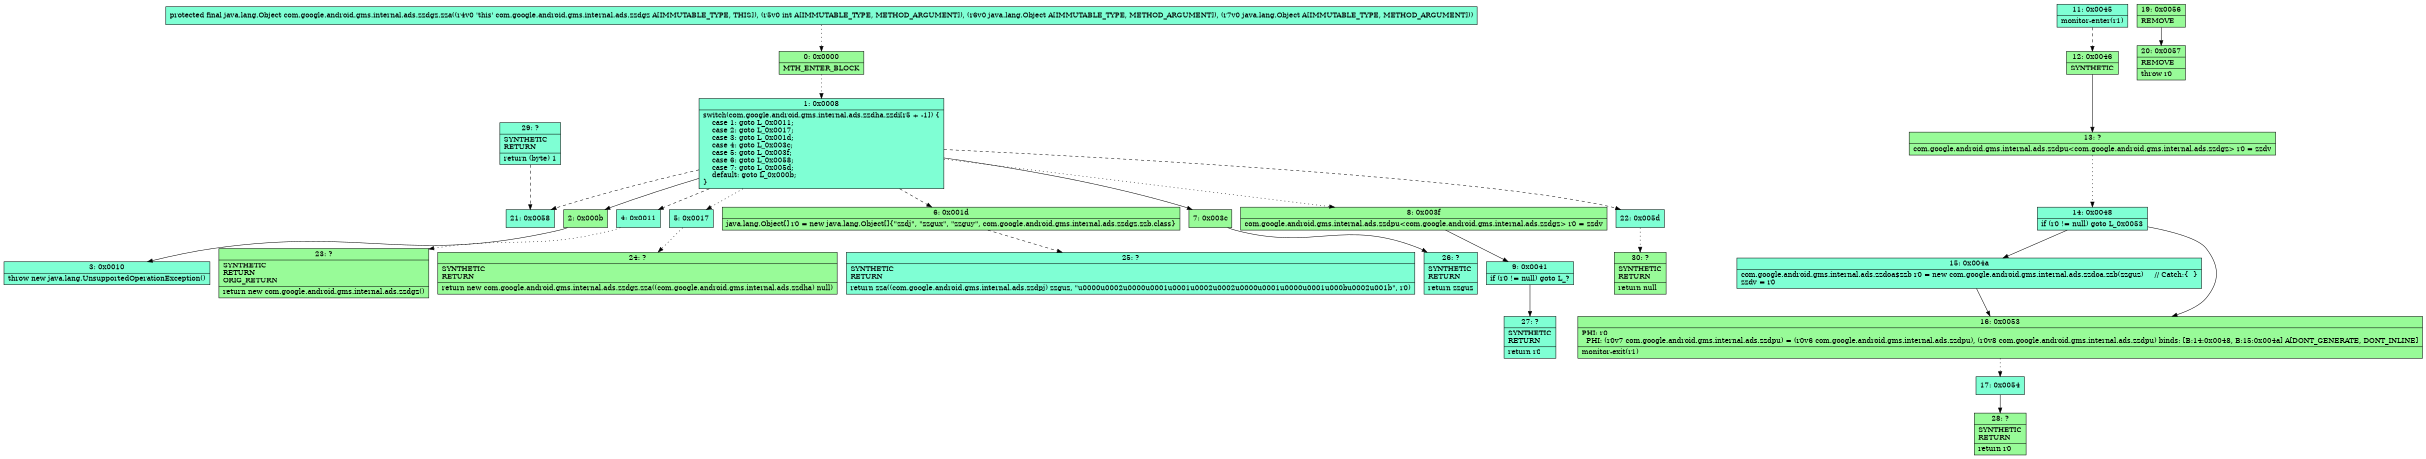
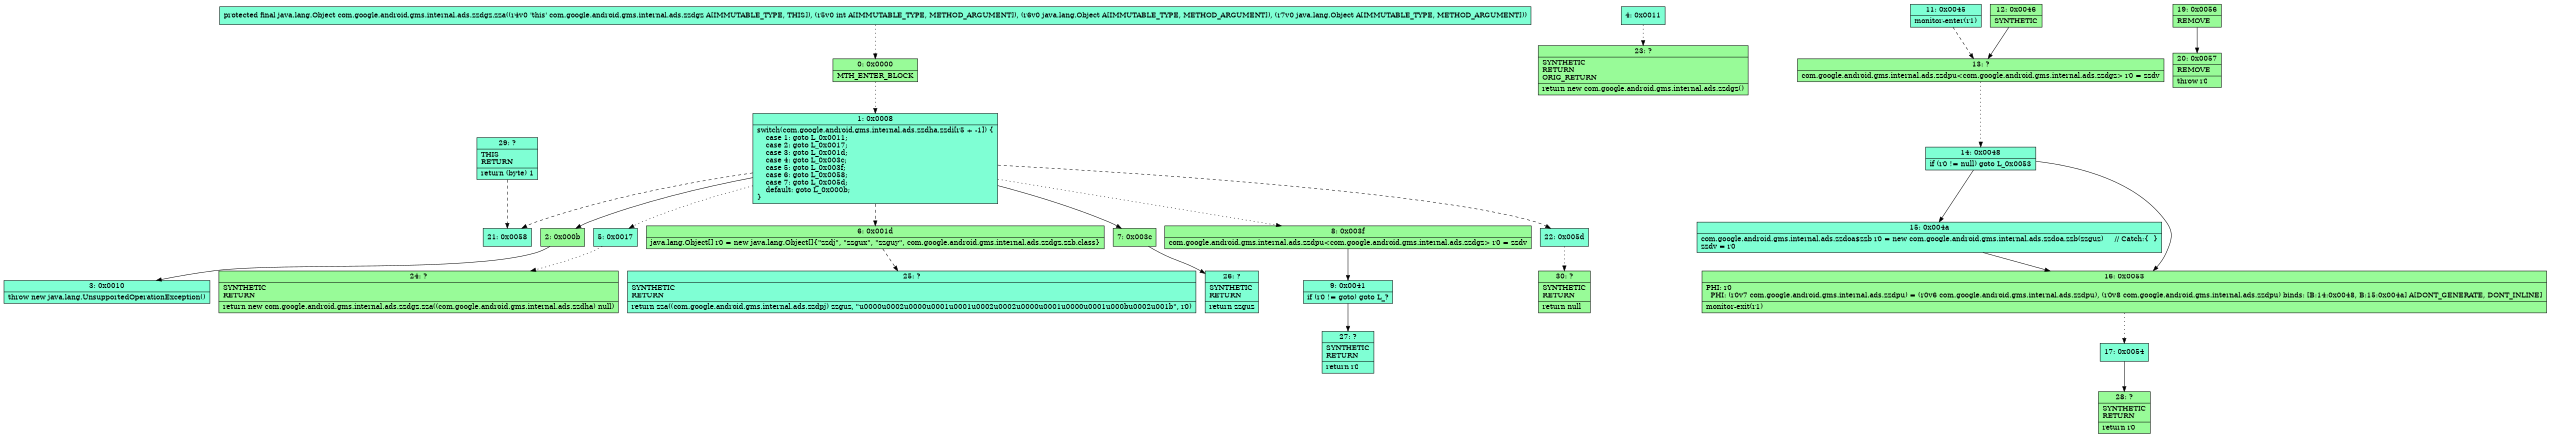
  digraph {
    node [fillcolor=aquamarine shape=record style=filled]
    edge [style=solid]
    n1 [fillcolor=palegreen label="{0\:\ 0x0000|MTH_ENTER_BLOCK\l}"]
    n2 [label="{1\:\ 0x0008|switch(com.google.android.gms.internal.ads.zzdha.zzdi[r5 + \-1]) \{\l    case 1: goto L_0x0011;\l    case 2: goto L_0x0017;\l    case 3: goto L_0x001d;\l    case 4: goto L_0x003c;\l    case 5: goto L_0x003f;\l    case 6: goto L_0x0058;\l    case 7: goto L_0x005d;\l    default: goto L_0x000b;\l\}\l}"]
    n3 [fillcolor=palegreen label="{2\:\ 0x000b}"]
    n4 [label="{4\:\ 0x0011}"]
    n5 [label="{5\:\ 0x0017}"]
    n6 [fillcolor=palegreen label="{6\:\ 0x001d|java.lang.Object[] r0 = new java.lang.Object[]\{\"zzdj\", \"zzgux\", \"zzguy\", com.google.android.gms.internal.ads.zzdgz.zzb.class\}\l}"]
    n7 [fillcolor=palegreen label="{7\:\ 0x003c}"]
    n8 [fillcolor=palegreen label="{8\:\ 0x003f|com.google.android.gms.internal.ads.zzdpu\<com.google.android.gms.internal.ads.zzdgz\> r0 = zzdv\l}"]
    n9 [label="{21\:\ 0x0058}"]
    n10 [label="{22\:\ 0x005d}"]
    n11 [label="{3\:\ 0x0010|throw new java.lang.UnsupportedOperationException()\l}"]
    n12 [fillcolor=palegreen label="{23\:\ ?|SYNTHETIC\lRETURN\lORIG_RETURN\l|return new com.google.android.gms.internal.ads.zzdgz()\l}"]
    n13 [fillcolor=palegreen label="{24\:\ ?|SYNTHETIC\lRETURN\l|return new com.google.android.gms.internal.ads.zzdgz.zza((com.google.android.gms.internal.ads.zzdha) null)\l}"]
    n14 [label="{25\:\ ?|SYNTHETIC\lRETURN\l|return zza((com.google.android.gms.internal.ads.zzdpj) zzguz, \"u0000u0002u0000u0001u0001u0002u0002u0000u0001u0000u0001u000bu0002u001b\", r0)\l}"]
    n15 [label="{26\:\ ?|SYNTHETIC\lRETURN\l|return zzguz\l}"]
-   n16 [label="{9\:\ 0x0041|if (r0 != null) goto L_?\l}"]
+   n16 [label="{9\:\ 0x0041|if (r0 != goto) goto L_?\l}"]
    n17 [fillcolor=palegreen label="{30\:\ ?|SYNTHETIC\lRETURN\l|return null\l}"]
    n18 [label="{27\:\ ?|SYNTHETIC\lRETURN\l|return r0\l}"]
    n19 [label="{11\:\ 0x0045|monitor\-enter(r1)\l}"]
    n20 [fillcolor=palegreen label="{12\:\ 0x0046|SYNTHETIC\l}"]
    n21 [fillcolor=palegreen label="{13\:\ ?|com.google.android.gms.internal.ads.zzdpu\<com.google.android.gms.internal.ads.zzdgz\> r0 = zzdv\l}"]
    n22 [label="{14\:\ 0x0048|if (r0 != null) goto L_0x0053\l}"]
    n23 [label="{15\:\ 0x004a|com.google.android.gms.internal.ads.zzdoa$zzb r0 = new com.google.android.gms.internal.ads.zzdoa.zzb(zzguz)     \/\/ Catch:\{  \}\lzzdv = r0\l}"]
    n24 [fillcolor=palegreen label="{16\:\ 0x0053|PHI: r0 \l  PHI: (r0v7 com.google.android.gms.internal.ads.zzdpu) = (r0v6 com.google.android.gms.internal.ads.zzdpu), (r0v8 com.google.android.gms.internal.ads.zzdpu) binds: [B:14:0x0048, B:15:0x004a] A[DONT_GENERATE, DONT_INLINE]\l|monitor\-exit(r1)\l}"]
    n25 [label="{17\:\ 0x0054}"]
    n26 [fillcolor=palegreen label="{28\:\ ?|SYNTHETIC\lRETURN\l|return r0\l}"]
    n27 [fillcolor=palegreen label="{19\:\ 0x0056|REMOVE\l}"]
    n28 [fillcolor=palegreen label="{20\:\ 0x0057|REMOVE\l|throw r0\l}"]
-   n29 [label="{29\:\ ?|SYNTHETIC\lRETURN\l|return (byte) 1\l}"]
+   n29 [label="{29\:\ ?|THIS\lRETURN\l|return (byte) 1\l}"]
    n30 [label="{protected final java.lang.Object com.google.android.gms.internal.ads.zzdgz.zza((r4v0 'this' com.google.android.gms.internal.ads.zzdgz A[IMMUTABLE_TYPE, THIS]), (r5v0 int A[IMMUTABLE_TYPE, METHOD_ARGUMENT]), (r6v0 java.lang.Object A[IMMUTABLE_TYPE, METHOD_ARGUMENT]), (r7v0 java.lang.Object A[IMMUTABLE_TYPE, METHOD_ARGUMENT])) }"]
    n1 -> n2 [style=dotted]
    n2 -> n3
-   n2 -> n4 [style=dashed]
    n2 -> n5 [style=dotted]
    n2 -> n6 [style=dashed]
    n2 -> n7
    n2 -> n8 [style=dotted]
    n2 -> n9 [style=dashed]
    n2 -> n10 [style=dashed]
    n3 -> n11
    n4 -> n12 [style=dotted]
    n5 -> n13 [style=dotted]
    n6 -> n14 [style=dashed]
    n7 -> n15
    n8 -> n16
    n10 -> n17 [style=dotted]
    n16 -> n18
-   n19 -> n20 [style=dashed]
+   n19 -> n21 [style=dashed]
    n20 -> n21
    n21 -> n22 [style=dotted]
    n22 -> n23
    n22 -> n24
    n23 -> n24
    n24 -> n25 [style=dotted]
    n25 -> n26
    n27 -> n28
    n29 -> n9 [style=dashed]
    n30 -> n1 [style=dotted]
  }
